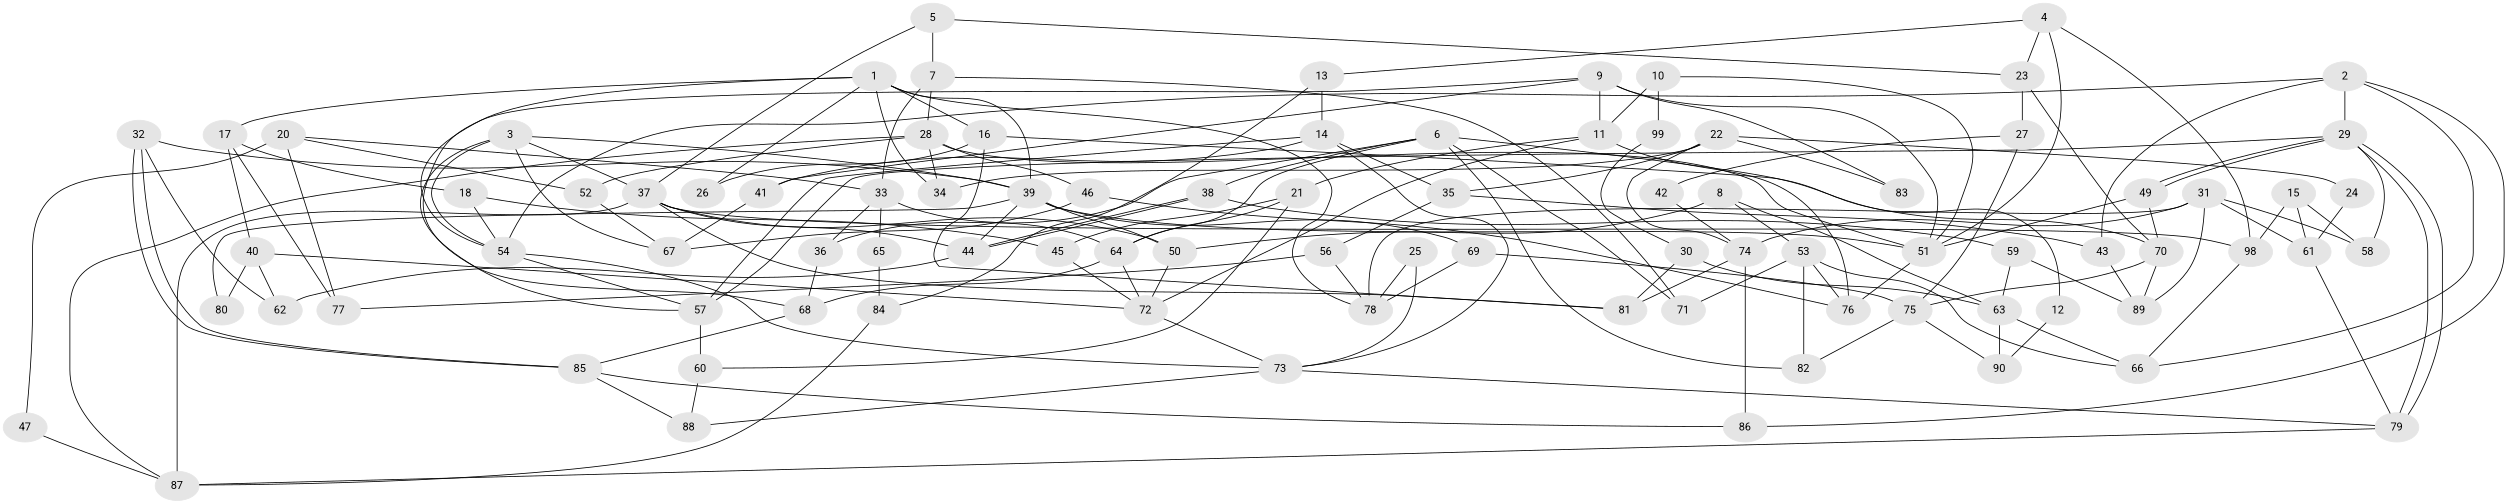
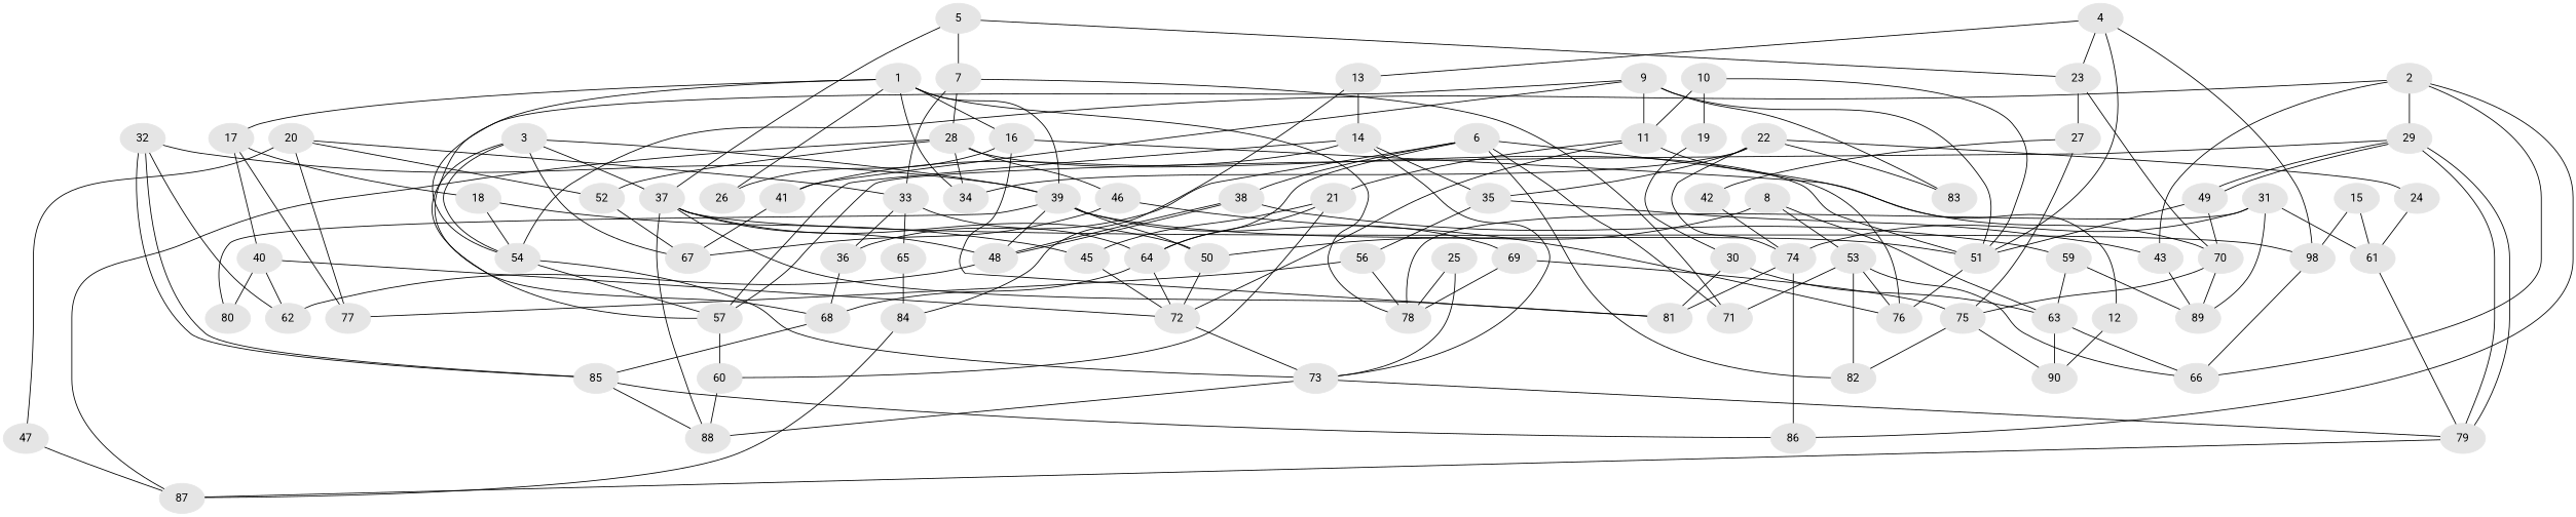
  graph {
    fontname=Roboto
    node [color=gray90 fontname=Roboto style=filled]
    edge [fontname=Roboto]
    1
    16
    17
    26
    34
    39
    54
    78
    70
    81
    18
    40
    77
    51
    50
-   44
+   44 [label=48]
    69
    80
    57
    73
    2
    29
    43
    66
    86
-   58
    49
    79
    89
    3
    37
    67
    n33 [label=98]
    87
    60
    4
    13
    23
    14
    84
    27
    76
    68
    85
    5
    7
    71
    28
    33
    6
    12
    36
    38
    64
    82
    90
    59
    72
    52
    46
    65
    8
    53
    63
    9
    11
    41
    83
    21
    10
-   19 [label=99]
+   19
    30
    45
    35
    56
    88
    15
    61
    75
    62
    20
    47
    22
    24
    74
    42
    25
    31
    32
    1 -- 16
    1 -- 17
    1 -- 26
    1 -- 34
    1 -- 39
    1 -- 54
    1 -- 78
    16 -- 26
    16 -- 70
    16 -- 81
    17 -- 18
    17 -- 40
    17 -- 77
    39 -- 51
    39 -- 50
    39 -- 44
    39 -- 69
    39 -- 80
    54 -- 57
    54 -- 73
    70 -- 89
    70 -- 75
    18 -- 54
    18 -- 45
    40 -- 80
    40 -- 72
    40 -- 62
    51 -- 76
    50 -- 72
    44 -- 62
    69 -- 78
    69 -- 75
    57 -- 60
    73 -- 79
    73 -- 88
    2 -- 54
    2 -- 29
    2 -- 43
    2 -- 66
    2 -- 86
    29 -- 57
-   29 -- 58
    29 -- 49
    29 -- 49
    29 -- 79
    29 -- 79
    43 -- 89
    49 -- 70
    49 -- 51
    79 -- 87
    3 -- 39
    3 -- 54
    3 -- 57
    3 -- 37
    3 -- 67
    37 -- 81
    37 -- 50
    37 -- 44
    37 -- n33
-   37 -- 87
+   37 -- 88
    n33 -- 66
    60 -- 88
    4 -- 51
    4 -- n33
    4 -- 13
    4 -- 23
    13 -- 14
    13 -- 84
    23 -- 70
    23 -- 27
    14 -- 57
    14 -- 73
    14 -- 41
    14 -- 35
    84 -- 87
    27 -- 75
    27 -- 42
    68 -- 85
    85 -- 86
    85 -- 88
    5 -- 37
    5 -- 23
    5 -- 7
    7 -- 71
    7 -- 28
    7 -- 33
    28 -- 34
    28 -- 51
    28 -- 87
    28 -- 52
    28 -- 46
    33 -- 36
    33 -- 64
    33 -- 65
    6 -- 71
    6 -- 12
    6 -- 36
    6 -- 38
    6 -- 64
    6 -- 82
    12 -- 90
    36 -- 68
    38 -- 44
    38 -- 44
    38 -- 59
    64 -- 68
    64 -- 72
    59 -- 89
    59 -- 63
    72 -- 73
    52 -- 67
    46 -- 67
    46 -- 76
    65 -- 84
    8 -- 50
    8 -- 53
    8 -- 63
    53 -- 66
    53 -- 76
    53 -- 71
    53 -- 82
    63 -- 66
    63 -- 90
    9 -- 51
    9 -- 68
    9 -- 11
    9 -- 41
    9 -- 83
    11 -- 76
    11 -- 72
    11 -- 21
    41 -- 67
    21 -- 60
    21 -- 64
    21 -- 45
    10 -- 51
    10 -- 11
    10 -- 19
    19 -- 30
    30 -- 81
    30 -- 63
    45 -- 72
    35 -- 43
    35 -- 56
    56 -- 78
    56 -- 77
-   15 -- 58
    15 -- n33
    15 -- 61
    61 -- 79
    75 -- 82
    75 -- 90
    20 -- 77
    20 -- 33
    20 -- 52
    20 -- 47
    47 -- 87
    22 -- 34
    22 -- 83
    22 -- 35
    22 -- 24
    22 -- 74
    24 -- 61
    74 -- 81
    74 -- 86
    42 -- 74
    25 -- 78
    25 -- 73
    31 -- 78
-   31 -- 58
    31 -- 89
    31 -- 61
    31 -- 74
    32 -- 39
    32 -- 85
    32 -- 85
    32 -- 62
  }
